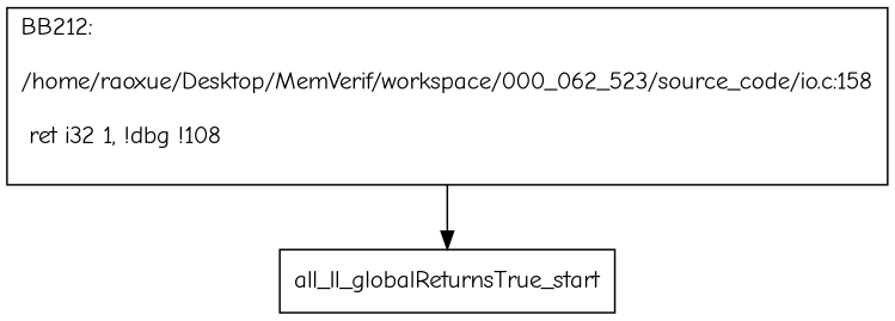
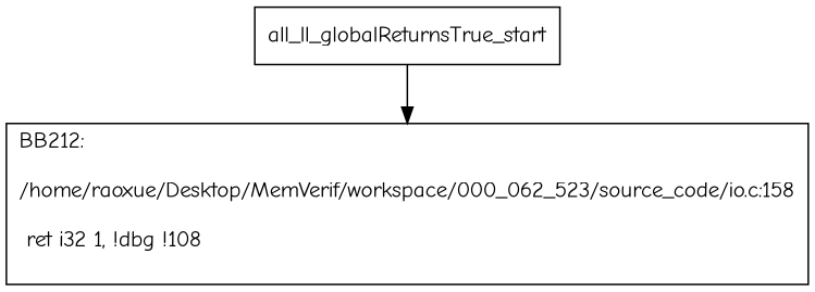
  digraph {
    fontname="Comic Neue"
    node [shape=record fontname="Comic Neue"]
    n1 [label="{all_ll_globalReturnsTrue_start}"]
    n2 [label="{BB212:\l\l/home/raoxue/Desktop/MemVerif/workspace/000_062_523/source_code/io.c:158\l\n  ret i32 1, !dbg !108\l\n}"]
-   n2 -> n1 [fontname="Comic Neue"]
+   n1 -> n2 [fontname="Comic Neue"]
  }
